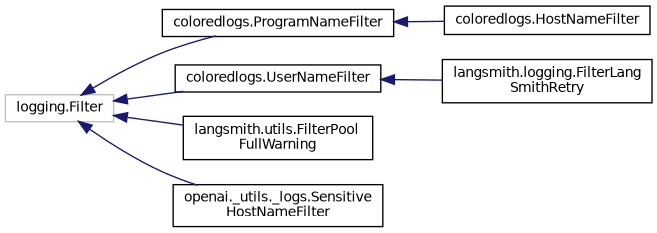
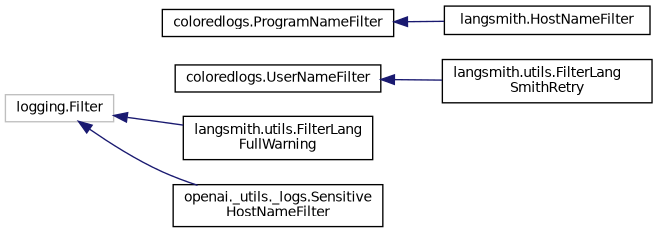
  digraph {
    rankdir=LR
    node [color=black fillcolor=white fontname=Helvetica fontsize=10 shape=record style=filled]
    edge [color=midnightblue dir=back fontname=Helvetica fontsize=10 labelfontname=Helvetica labelfontsize=10 style=solid]
    n1 [color=grey75 height=0.2 label="logging.Filter" width=0.4]
    n2 [height=0.2 label="coloredlogs.ProgramNameFilter" width=0.4]
    n3 [height=0.2 label="coloredlogs.UserNameFilter" width=0.4]
-   n4 [height=0.2 label="langsmith.utils.FilterPool\lFullWarning" width=0.4]
+   n4 [height=0.2 label="langsmith.utils.FilterLang\lFullWarning" width=0.4]
    n5 [height=0.2 label="openai._utils._logs.Sensitive\lHostNameFilter" width=0.4]
-   n6 [height=0.2 label="coloredlogs.HostNameFilter" width=0.4]
-   n7 [height=0.2 label="langsmith.logging.FilterLang\lSmithRetry" width=0.4]
-   n1 -> n2
-   n1 -> n3
+   n6 [height=0.2 label="langsmith.HostNameFilter" width=0.4]
+   n7 [height=0.2 label="langsmith.utils.FilterLang\lSmithRetry" width=0.4]
    n1 -> n4
    n1 -> n5
    n2 -> n6
    n3 -> n7
  }
